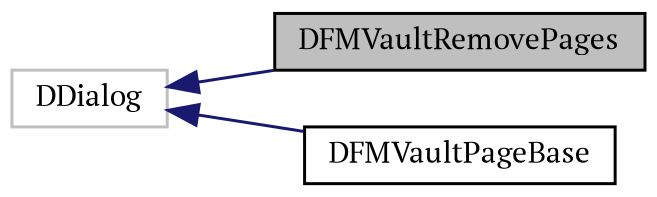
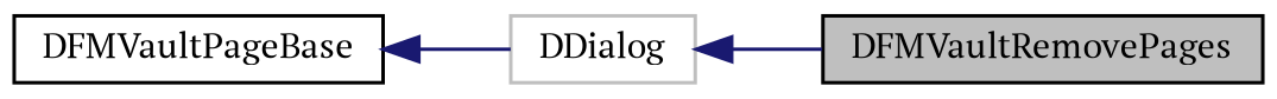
  digraph {
    fontname="PT Serif"
    rankdir=LR
    node [color=black fillcolor=white fontname="PT Serif" fontsize=10 shape=record style=filled]
    edge [color=midnightblue dir=back fontname="PT Serif" fontsize=10 labelfontname=Helvetica labelfontsize=10 style=solid]
    n1 [fillcolor=grey75 fontcolor=black height=0.2 label=DFMVaultRemovePages width=0.4]
    n2 [height=0.2 label=DFMVaultPageBase width=0.4]
    n3 [color=grey75 height=0.2 label=DDialog width=0.4]
    n3 -> n1
-   n3 -> n2
+   n2 -> n3
  }
